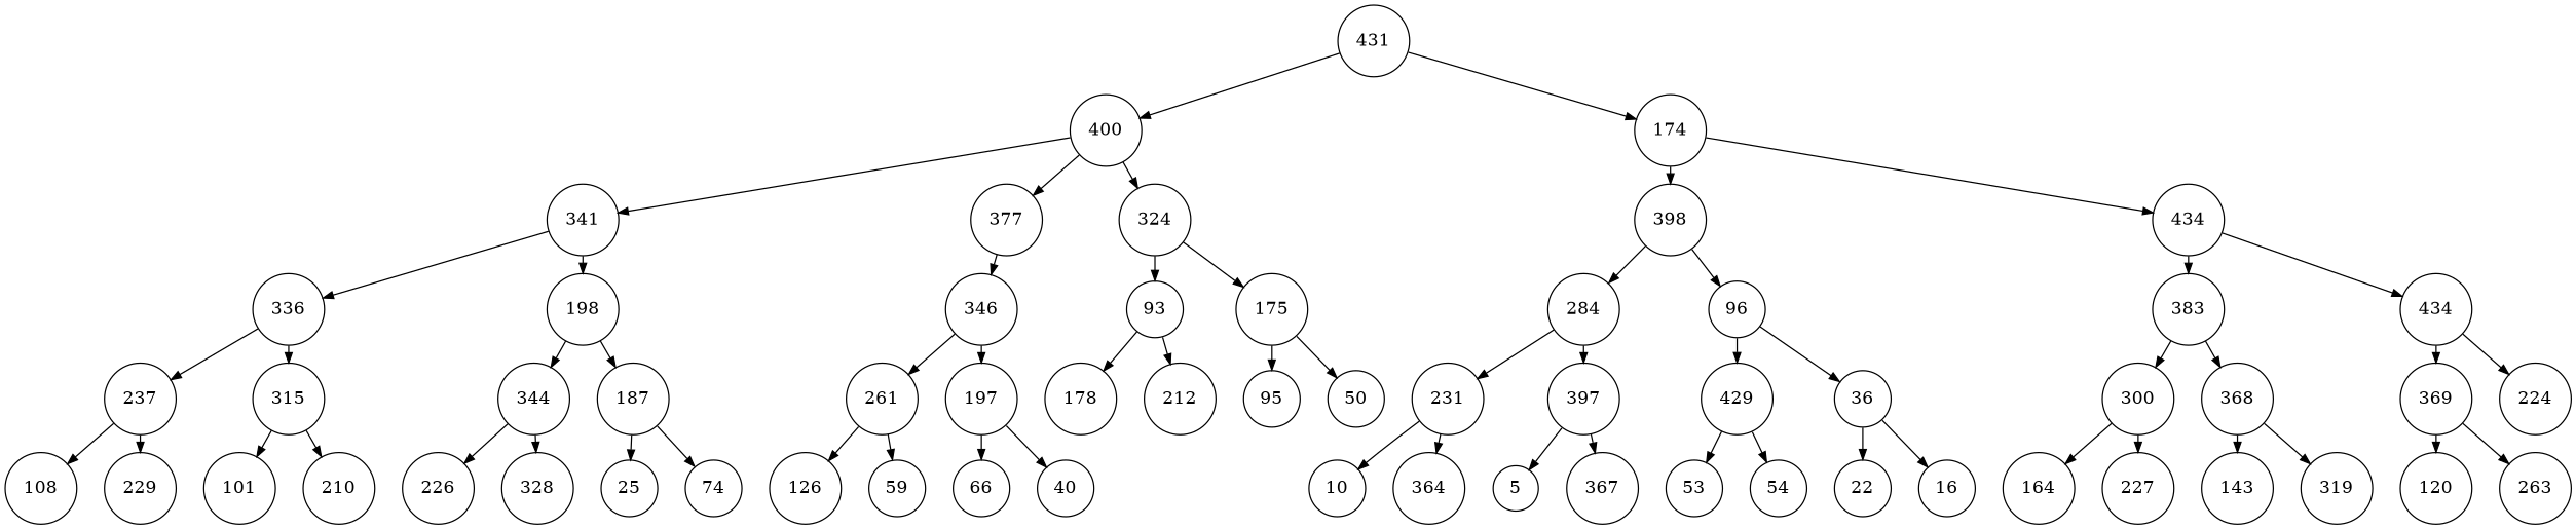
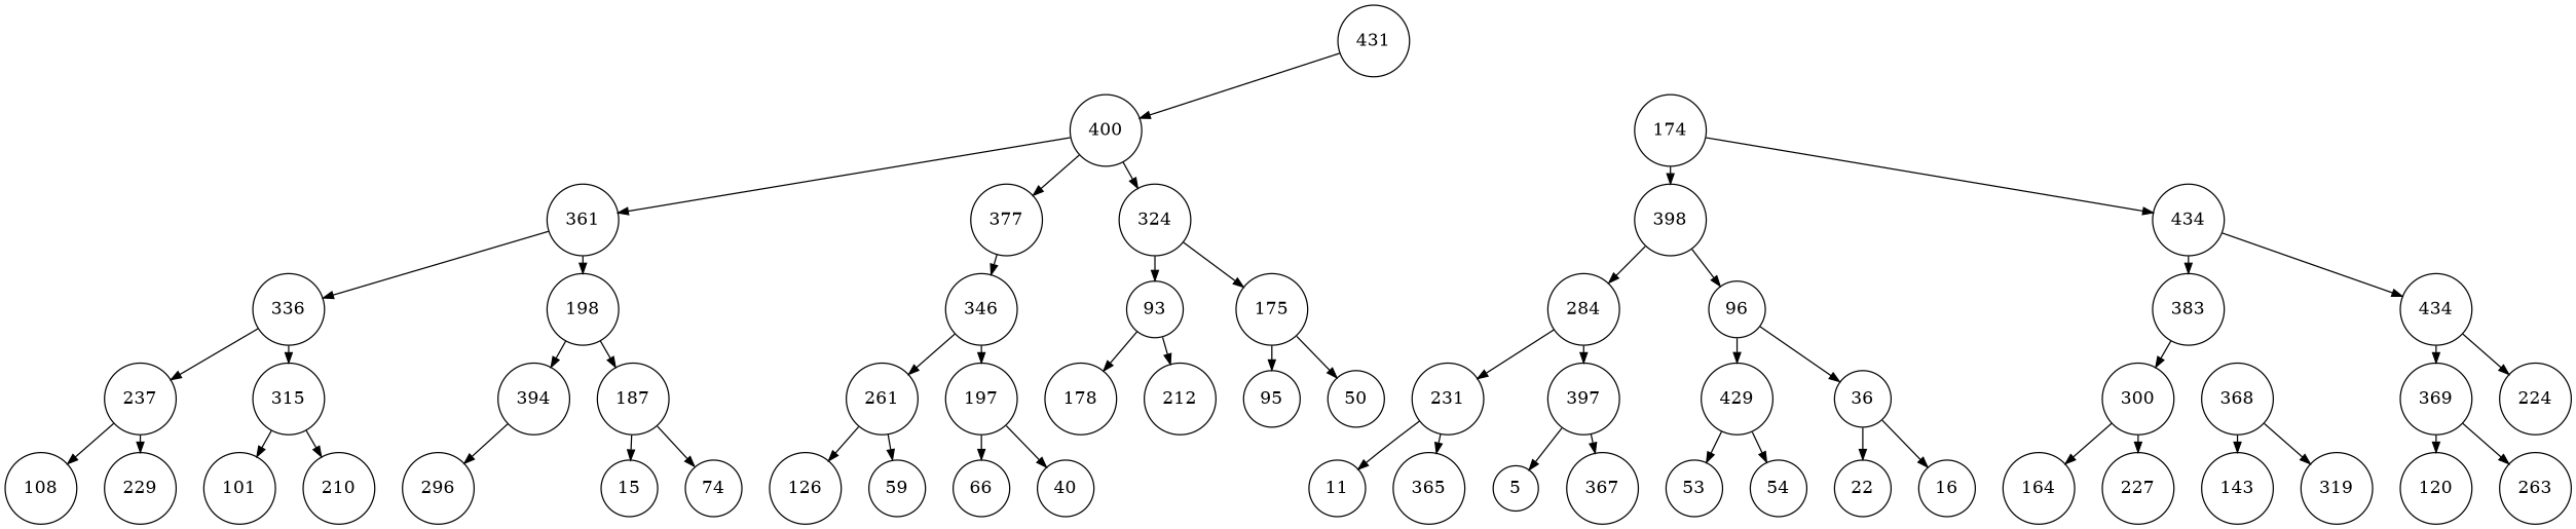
  digraph {
    nodesep=0.3
    ranksep=0.2
    node [shape=circle]
    edge [arrowsize=0.8]
    n1 [label=431]
    n2 [label=400]
    n3 [label=174]
-   n4 [label=341]
+   n4 [label=361]
    n5 [label=377]
    n6 [label=324]
    n7 [label=398]
    n8 [label=434]
    n9 [label=336]
    n10 [label=198]
    n11 [label=346]
    n12 [label=284]
    n13 [label=96]
    n14 [label=383]
    n15 [label=434]
    n16 [label=237]
    n17 [label=315]
-   n18 [label=344]
+   n18 [label=394]
    n19 [label=187]
    n20 [label=93]
    n21 [label=175]
    n22 [label=261]
    n23 [label=197]
    n24 [label=231]
    n25 [label=397]
    n26 [label=429]
    n27 [label=36]
    n28 [label=300]
    n29 [label=368]
    n30 [label=369]
    n31 [label=224]
    n32 [label=108]
    n33 [label=229]
    n34 [label=101]
    n35 [label=210]
-   n36 [label=226]
-   n37 [label=328]
-   n38 [label=25]
+   n36 [label=296]
+   n38 [label=15]
    n39 [label=74]
    n40 [label=178]
    n41 [label=212]
    n42 [label=95]
    n43 [label=50]
    n44 [label=126]
    n45 [label=59]
    n46 [label=66]
    n47 [label=40]
-   n48 [label=10]
-   n49 [label=364]
+   n48 [label=11]
+   n49 [label=365]
    n50 [label=5]
    n51 [label=367]
    n52 [label=53]
    n53 [label=54]
    n54 [label=22]
    n55 [label=16]
    n56 [label=164]
    n57 [label=227]
    n58 [label=143]
    n59 [label=319]
    n60 [label=120]
    n61 [label=263]
    n1 -> n2 [side=left]
-   n1 -> n3
    n2 -> n4 [side=left]
    n2 -> n5
    n2 -> n6 [side=left]
    n3 -> n7 [side=left]
    n3 -> n8
    n4 -> n9 [side=left]
    n4 -> n10
    n5 -> n11
    n6 -> n20 [side=left]
    n6 -> n21
    n7 -> n12 [side=left]
    n7 -> n13
    n8 -> n14 [side=left]
    n8 -> n15
    n9 -> n16 [side=left]
    n9 -> n17
    n10 -> n18 [side=left]
    n10 -> n19
    n11 -> n22 [side=left]
    n11 -> n23
    n12 -> n24 [side=left]
    n12 -> n25
    n13 -> n26 [side=left]
    n13 -> n27
    n14 -> n28 [side=left]
-   n14 -> n29
    n15 -> n30 [side=left]
    n15 -> n31
    n16 -> n32 [side=left]
    n16 -> n33
    n17 -> n34 [side=left]
    n17 -> n35
    n18 -> n36 [side=left]
-   n18 -> n37
    n19 -> n38 [side=left]
    n19 -> n39
    n20 -> n40 [side=left]
    n20 -> n41
    n21 -> n42 [side=left]
    n21 -> n43
    n22 -> n44 [side=left]
    n22 -> n45
    n23 -> n46 [side=left]
    n23 -> n47
    n24 -> n48 [side=left]
    n24 -> n49
    n25 -> n50 [side=left]
    n25 -> n51
    n26 -> n52 [side=left]
    n26 -> n53
    n27 -> n54 [side=left]
    n27 -> n55
    n28 -> n56 [side=left]
    n28 -> n57
    n29 -> n58 [side=left]
    n29 -> n59
    n30 -> n60 [side=left]
    n30 -> n61
  }
